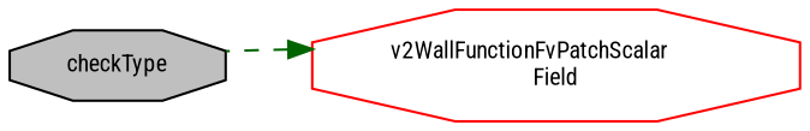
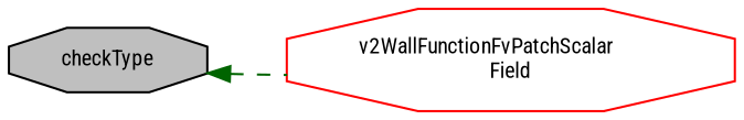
  digraph {
    rankdir=LR
    fontname="Roboto Condensed"
    node [fontname="Roboto Condensed" fontsize=10 shape=octagon]
    n1 [color=black fillcolor=grey75 fontcolor=black height=0.2 label=checkType style=filled width=0.4]
    n2 [color=red height=0.2 label="v2WallFunctionFvPatchScalar\lField" width=0.4]
-   n2 -> n1 [color=darkgreen dir=back fontname="Roboto Condensed" fontsize=10 labelfontname=FreeSans labelfontsize=10 style=dashed]
+   n1 -> n2 [color=darkgreen dir=back fontname="Roboto Condensed" fontsize=10 labelfontname=FreeSans labelfontsize=10 style=dashed]
  }
